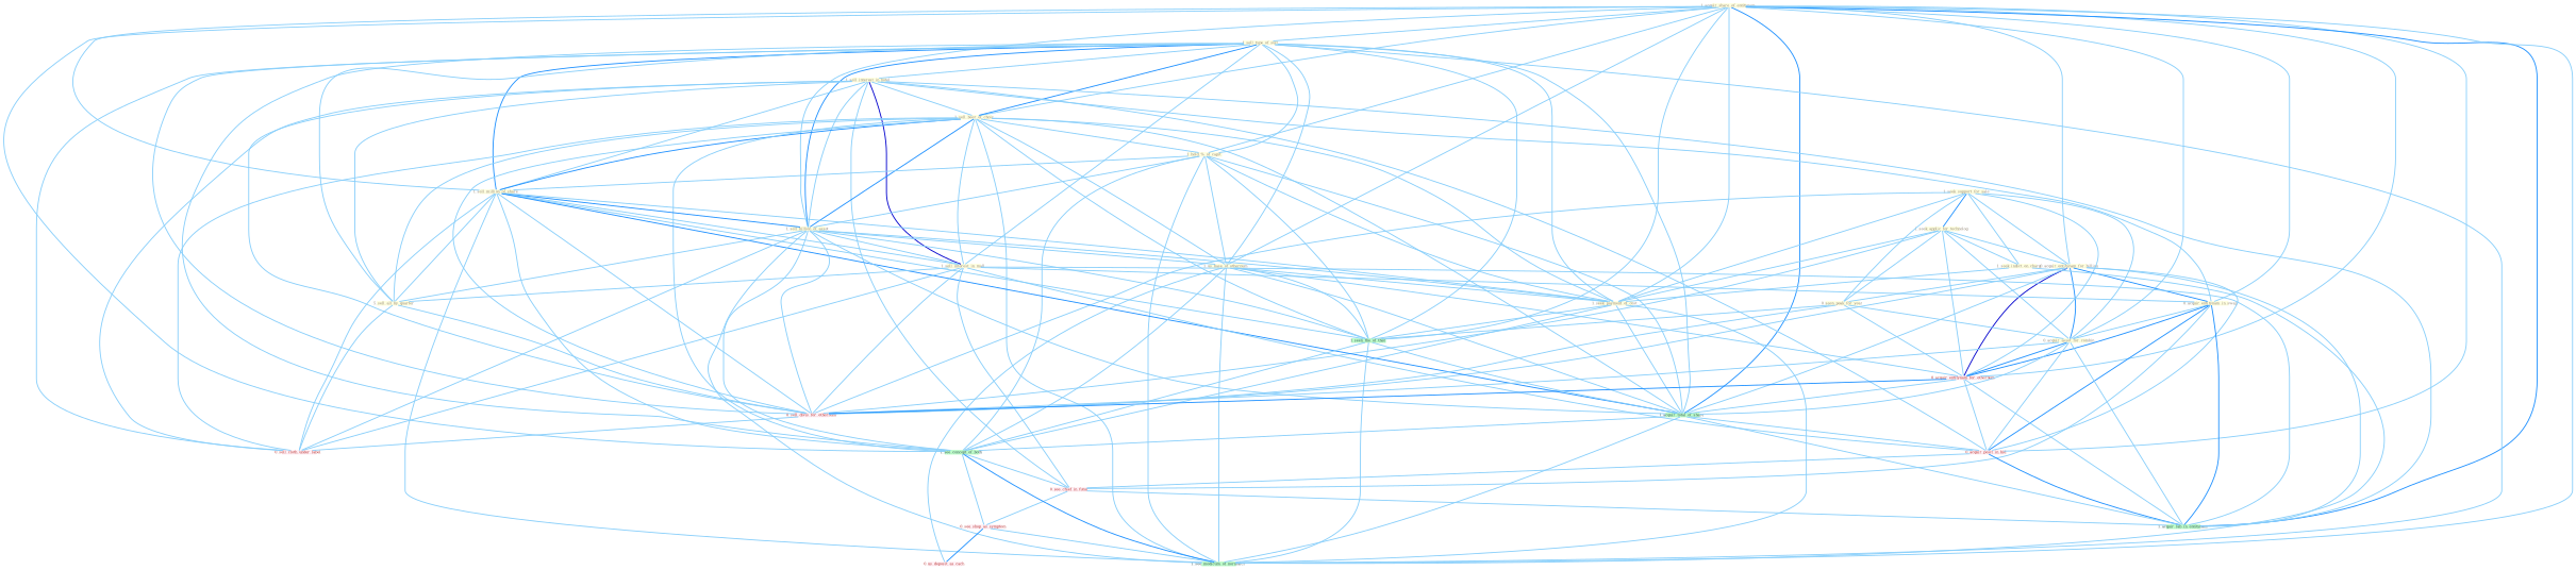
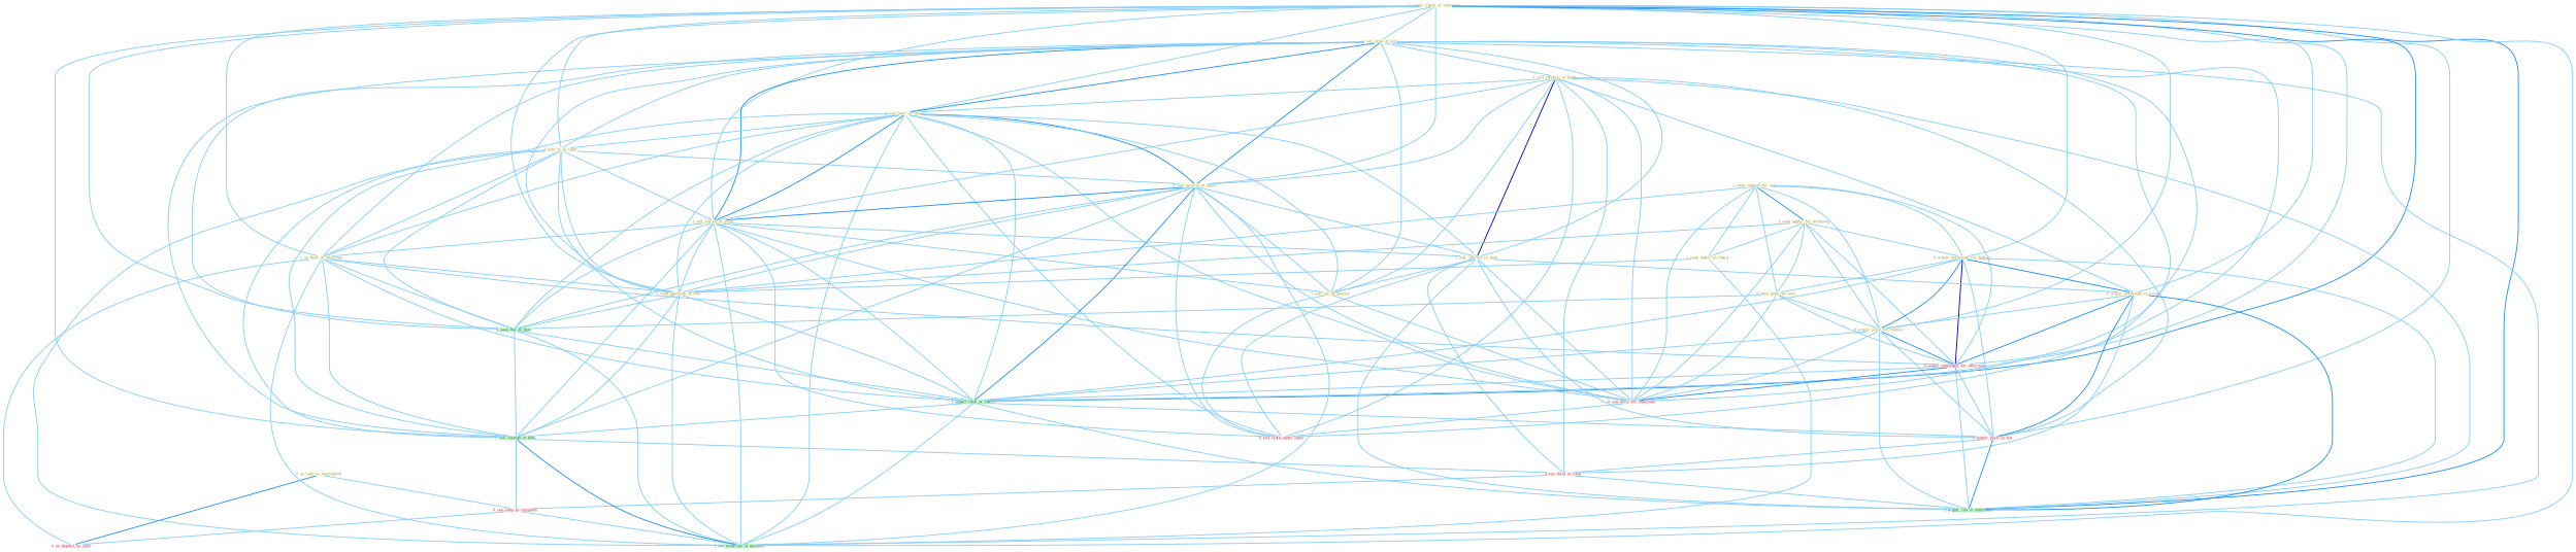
  graph {
    node [color="#ffffe0" fixedsize=true fontcolor="#8b7d6b" fontsize=4 shape=polygon style=filled]
    edge [color="#87cefa" w=1]
    "1_acquir_share_of_entitynam " [height=.06 width=.5]
    "1_sell_type_of_suit " [height=.06 width=.5]
    "1_sell_interest_in_hotel " [height=.06 width=.5]
    "1_sell_beer_of_choic " [height=.06 width=.5]
    "1_seek_support_for_sale " [height=.06 width=.5]
    "1_hold_%_of_capit " [height=.06 width=.5]
    "1_seek_applic_for_technolog " [height=.06 width=.5]
    "0_acquir_entitynam_for_billion " [height=.06 width=.5]
    "1_sell_million_of_share " [height=.06 width=.5]
    "1_sell_billion_of_asset " [height=.06 width=.5]
    "1_sell_interest_in_mall " [height=.06 width=.5]
    "1_seek_indict_on_charg " [height=.06 width=.5]
+   "0_us_rate_as_instrument " [height=.06 width=.5]
    "0_seen_peak_for_year " [height=.06 width=.5]
    "1_us_base_of_othernum " [height=.06 width=.5]
    "0_acquir_entitynam_in_swap " [height=.06 width=.5]
    n17 [height=.06 label="5_sell_all_by_quarter" width=.5]
    "0_acquir_asset_for_combin " [height=.06 width=.5]
    "1_seek_payment_of_cost " [height=.06 width=.5]
    "0_acquir_entitynam_for_othernum " [color="#fff0f5" fontcolor="#b22222" height=.06 width=.5]
    "0_sell_divis_for_othernum " [color="#fff0f5" fontcolor="#b22222" height=.06 width=.5]
    "0_sell_cloth_under_label " [color="#fff0f5" fontcolor="#b22222" height=.06 width=.5]
    "0_acquir_posit_in_bid " [color="#fff0f5" fontcolor="#b22222" height=.06 width=.5]
    "0_see_chief_in_futur " [color="#fff0f5" fontcolor="#b22222" height=.06 width=.5]
    "0_see_shop_as_symptom " [color="#fff0f5" fontcolor="#b22222" height=.06 width=.5]
    "0_us_deposit_as_cach " [color="#fff0f5" fontcolor="#b22222" height=.06 width=.5]
    "1_seen_the_of_that " [color="#BDFCC9" fontcolor="#2f4f4f" height=.06 width=.5]
    "1_acquir_total_of_share " [color="#BDFCC9" fontcolor="#2f4f4f" height=.06 width=.5]
    "1_see_concept_of_both " [color="#BDFCC9" fontcolor="#2f4f4f" height=.06 width=.5]
    "1_acquir_lab_in_entitynam " [color="#BDFCC9" fontcolor="#2f4f4f" height=.06 width=.5]
    "1_see_modicum_of_normalci " [color="#BDFCC9" fontcolor="#2f4f4f" height=.06 width=.5]
    subgraph sub_1 {
      "1_acquir_share_of_entitynam "
      "1_sell_type_of_suit "
      "1_sell_interest_in_hotel "
      "1_sell_beer_of_choic "
      "1_seek_support_for_sale "
      "1_hold_%_of_capit "
      "1_seek_applic_for_technolog "
      "0_acquir_entitynam_for_billion "
      "1_sell_million_of_share "
      "1_sell_billion_of_asset "
      "1_sell_interest_in_mall "
      "1_seek_indict_on_charg "
+     "0_us_rate_as_instrument "
      "0_seen_peak_for_year "
      "1_us_base_of_othernum "
      "0_acquir_entitynam_in_swap "
      n17
      "0_acquir_asset_for_combin "
      "1_seek_payment_of_cost "
    }
    subgraph sub_2 {
      "0_acquir_entitynam_for_othernum "
      "0_sell_divis_for_othernum "
      "0_sell_cloth_under_label "
      "0_acquir_posit_in_bid "
      "0_see_chief_in_futur "
      "0_see_shop_as_symptom "
      "0_us_deposit_as_cach "
    }
    "1_acquir_share_of_entitynam " -- "1_sell_type_of_suit "
    "1_acquir_share_of_entitynam " -- "1_sell_beer_of_choic "
    "1_acquir_share_of_entitynam " -- "1_hold_%_of_capit "
    "1_acquir_share_of_entitynam " -- "0_acquir_entitynam_for_billion "
    "1_acquir_share_of_entitynam " -- "1_sell_million_of_share "
    "1_acquir_share_of_entitynam " -- "1_sell_billion_of_asset "
    "1_acquir_share_of_entitynam " -- "1_us_base_of_othernum "
    "1_acquir_share_of_entitynam " -- "0_acquir_entitynam_in_swap "
    "1_acquir_share_of_entitynam " -- "0_acquir_asset_for_combin "
    "1_acquir_share_of_entitynam " -- "1_seek_payment_of_cost "
    "1_acquir_share_of_entitynam " -- "0_acquir_entitynam_for_othernum "
    "1_acquir_share_of_entitynam " -- "0_acquir_posit_in_bid "
    "1_acquir_share_of_entitynam " -- "1_seen_the_of_that "
    "1_acquir_share_of_entitynam " -- "1_acquir_total_of_share " [color="#1e90ff" w=2]
    "1_acquir_share_of_entitynam " -- "1_see_concept_of_both "
    "1_acquir_share_of_entitynam " -- "1_acquir_lab_in_entitynam " [color="#1e90ff" w=2]
    "1_acquir_share_of_entitynam " -- "1_see_modicum_of_normalci "
    "1_sell_type_of_suit " -- "1_sell_interest_in_hotel "
    "1_sell_type_of_suit " -- "1_sell_beer_of_choic " [color="#1e90ff" w=2]
    "1_sell_type_of_suit " -- "1_hold_%_of_capit "
    "1_sell_type_of_suit " -- "1_sell_million_of_share " [color="#1e90ff" w=2]
    "1_sell_type_of_suit " -- "1_sell_billion_of_asset " [color="#1e90ff" w=2]
    "1_sell_type_of_suit " -- "1_sell_interest_in_mall "
    "1_sell_type_of_suit " -- "1_us_base_of_othernum "
    "1_sell_type_of_suit " -- n17
    "1_sell_type_of_suit " -- "1_seek_payment_of_cost "
    "1_sell_type_of_suit " -- "0_sell_divis_for_othernum "
    "1_sell_type_of_suit " -- "0_sell_cloth_under_label "
    "1_sell_type_of_suit " -- "1_seen_the_of_that "
    "1_sell_type_of_suit " -- "1_acquir_total_of_share "
    "1_sell_type_of_suit " -- "1_see_concept_of_both "
    "1_sell_type_of_suit " -- "1_see_modicum_of_normalci "
    "1_sell_interest_in_hotel " -- "1_sell_beer_of_choic "
    "1_sell_interest_in_hotel " -- "1_sell_million_of_share "
    "1_sell_interest_in_hotel " -- "1_sell_billion_of_asset "
    "1_sell_interest_in_hotel " -- "1_sell_interest_in_mall " [color="#0000cd" w=3]
    "1_sell_interest_in_hotel " -- "0_acquir_entitynam_in_swap "
    "1_sell_interest_in_hotel " -- n17
    "1_sell_interest_in_hotel " -- "0_sell_divis_for_othernum "
    "1_sell_interest_in_hotel " -- "0_sell_cloth_under_label "
    "1_sell_interest_in_hotel " -- "0_acquir_posit_in_bid "
    "1_sell_interest_in_hotel " -- "0_see_chief_in_futur "
    "1_sell_interest_in_hotel " -- "1_acquir_lab_in_entitynam "
    "1_sell_beer_of_choic " -- "1_hold_%_of_capit "
    "1_sell_beer_of_choic " -- "1_sell_million_of_share " [color="#1e90ff" w=2]
    "1_sell_beer_of_choic " -- "1_sell_billion_of_asset " [color="#1e90ff" w=2]
    "1_sell_beer_of_choic " -- "1_sell_interest_in_mall "
    "1_sell_beer_of_choic " -- "1_us_base_of_othernum "
    "1_sell_beer_of_choic " -- n17
    "1_sell_beer_of_choic " -- "1_seek_payment_of_cost "
    "1_sell_beer_of_choic " -- "0_sell_divis_for_othernum "
    "1_sell_beer_of_choic " -- "0_sell_cloth_under_label "
    "1_sell_beer_of_choic " -- "1_seen_the_of_that "
    "1_sell_beer_of_choic " -- "1_acquir_total_of_share "
    "1_sell_beer_of_choic " -- "1_see_concept_of_both "
    "1_sell_beer_of_choic " -- "1_see_modicum_of_normalci "
    "1_seek_support_for_sale " -- "1_seek_applic_for_technolog " [color="#1e90ff" w=2]
    "1_seek_support_for_sale " -- "0_acquir_entitynam_for_billion "
    "1_seek_support_for_sale " -- "1_seek_indict_on_charg "
    "1_seek_support_for_sale " -- "0_seen_peak_for_year "
    "1_seek_support_for_sale " -- "0_acquir_asset_for_combin "
    "1_seek_support_for_sale " -- "1_seek_payment_of_cost "
    "1_seek_support_for_sale " -- "0_acquir_entitynam_for_othernum "
    "1_seek_support_for_sale " -- "0_sell_divis_for_othernum "
    "1_hold_%_of_capit " -- "1_sell_million_of_share "
    "1_hold_%_of_capit " -- "1_sell_billion_of_asset "
    "1_hold_%_of_capit " -- "1_us_base_of_othernum "
    "1_hold_%_of_capit " -- "1_seek_payment_of_cost "
    "1_hold_%_of_capit " -- "1_seen_the_of_that "
    "1_hold_%_of_capit " -- "1_acquir_total_of_share "
    "1_hold_%_of_capit " -- "1_see_concept_of_both "
    "1_hold_%_of_capit " -- "1_see_modicum_of_normalci "
    "1_seek_applic_for_technolog " -- "0_acquir_entitynam_for_billion "
    "1_seek_applic_for_technolog " -- "1_seek_indict_on_charg "
    "1_seek_applic_for_technolog " -- "0_seen_peak_for_year "
    "1_seek_applic_for_technolog " -- "0_acquir_asset_for_combin "
    "1_seek_applic_for_technolog " -- "1_seek_payment_of_cost "
    "1_seek_applic_for_technolog " -- "0_acquir_entitynam_for_othernum "
    "1_seek_applic_for_technolog " -- "0_sell_divis_for_othernum "
    "0_acquir_entitynam_for_billion " -- "0_seen_peak_for_year "
    "0_acquir_entitynam_for_billion " -- "0_acquir_entitynam_in_swap " [color="#1e90ff" w=2]
    "0_acquir_entitynam_for_billion " -- "0_acquir_asset_for_combin " [color="#1e90ff" w=2]
    "0_acquir_entitynam_for_billion " -- "0_acquir_entitynam_for_othernum " [color="#0000cd" w=3]
-   "0_acquir_entitynam_for_billion " -- "0_sell_divis_for_othernum "
    "0_acquir_entitynam_for_billion " -- "0_acquir_posit_in_bid "
    "0_acquir_entitynam_for_billion " -- "1_acquir_total_of_share "
    "0_acquir_entitynam_for_billion " -- "1_acquir_lab_in_entitynam "
    "1_sell_million_of_share " -- "1_sell_billion_of_asset " [color="#1e90ff" w=2]
    "1_sell_million_of_share " -- "1_sell_interest_in_mall "
    "1_sell_million_of_share " -- n17
    "1_sell_million_of_share " -- "1_seek_payment_of_cost "
    "1_sell_million_of_share " -- "0_sell_divis_for_othernum "
    "1_sell_million_of_share " -- "0_sell_cloth_under_label "
    "1_sell_million_of_share " -- "1_seen_the_of_that "
    "1_sell_million_of_share " -- "1_acquir_total_of_share " [color="#1e90ff" w=2]
    "1_sell_million_of_share " -- "1_see_concept_of_both "
    "1_sell_million_of_share " -- "1_see_modicum_of_normalci "
    "1_sell_billion_of_asset " -- "1_sell_interest_in_mall "
    "1_sell_billion_of_asset " -- "1_us_base_of_othernum "
    "1_sell_billion_of_asset " -- n17
    "1_sell_billion_of_asset " -- "1_seek_payment_of_cost "
    "1_sell_billion_of_asset " -- "0_sell_divis_for_othernum "
    "1_sell_billion_of_asset " -- "0_sell_cloth_under_label "
    "1_sell_billion_of_asset " -- "1_seen_the_of_that "
    "1_sell_billion_of_asset " -- "1_acquir_total_of_share "
    "1_sell_billion_of_asset " -- "1_see_concept_of_both "
    "1_sell_billion_of_asset " -- "1_see_modicum_of_normalci "
    "1_sell_interest_in_mall " -- "0_acquir_entitynam_in_swap "
    "1_sell_interest_in_mall " -- n17
    "1_sell_interest_in_mall " -- "0_sell_divis_for_othernum "
    "1_sell_interest_in_mall " -- "0_sell_cloth_under_label "
    "1_sell_interest_in_mall " -- "0_acquir_posit_in_bid "
    "1_sell_interest_in_mall " -- "0_see_chief_in_futur "
    "1_sell_interest_in_mall " -- "1_acquir_lab_in_entitynam "
    "1_seek_indict_on_charg " -- "1_seek_payment_of_cost "
    "1_seek_indict_on_charg " -- "1_see_modicum_of_normalci "
+   "0_us_rate_as_instrument " -- "0_see_shop_as_symptom "
+   "0_us_rate_as_instrument " -- "0_us_deposit_as_cach " [color="#1e90ff" w=2]
    "0_seen_peak_for_year " -- "0_acquir_asset_for_combin "
    "0_seen_peak_for_year " -- "0_acquir_entitynam_for_othernum "
    "0_seen_peak_for_year " -- "0_sell_divis_for_othernum "
    "0_seen_peak_for_year " -- "1_seen_the_of_that "
    "1_us_base_of_othernum " -- "1_seek_payment_of_cost "
    "1_us_base_of_othernum " -- "0_acquir_entitynam_for_othernum "
    "1_us_base_of_othernum " -- "0_us_deposit_as_cach "
    "1_us_base_of_othernum " -- "1_seen_the_of_that "
    "1_us_base_of_othernum " -- "1_acquir_total_of_share "
    "1_us_base_of_othernum " -- "1_see_concept_of_both "
    "1_us_base_of_othernum " -- "1_see_modicum_of_normalci "
    "0_acquir_entitynam_in_swap " -- "0_acquir_asset_for_combin "
    "0_acquir_entitynam_in_swap " -- "0_acquir_entitynam_for_othernum " [color="#1e90ff" w=2]
    "0_acquir_entitynam_in_swap " -- "0_acquir_posit_in_bid " [color="#1e90ff" w=2]
    "0_acquir_entitynam_in_swap " -- "0_see_chief_in_futur "
    "0_acquir_entitynam_in_swap " -- "1_acquir_lab_in_entitynam " [color="#1e90ff" w=2]
    n17 -- "0_sell_divis_for_othernum "
    n17 -- "0_sell_cloth_under_label "
    "0_acquir_asset_for_combin " -- "0_acquir_entitynam_for_othernum " [color="#1e90ff" w=2]
    "0_acquir_asset_for_combin " -- "0_sell_divis_for_othernum "
    "0_acquir_asset_for_combin " -- "0_acquir_posit_in_bid "
    "0_acquir_asset_for_combin " -- "1_acquir_total_of_share "
    "0_acquir_asset_for_combin " -- "1_acquir_lab_in_entitynam "
    "1_seek_payment_of_cost " -- "1_seen_the_of_that "
    "1_seek_payment_of_cost " -- "1_acquir_total_of_share "
    "1_seek_payment_of_cost " -- "1_see_concept_of_both "
    "1_seek_payment_of_cost " -- "1_see_modicum_of_normalci "
    "0_acquir_entitynam_for_othernum " -- "0_sell_divis_for_othernum " [color="#1e90ff" w=2]
    "0_acquir_entitynam_for_othernum " -- "0_acquir_posit_in_bid "
    "0_acquir_entitynam_for_othernum " -- "1_acquir_total_of_share "
    "0_acquir_entitynam_for_othernum " -- "1_acquir_lab_in_entitynam "
    "0_sell_divis_for_othernum " -- "0_sell_cloth_under_label "
    "0_acquir_posit_in_bid " -- "0_see_chief_in_futur "
    "0_acquir_posit_in_bid " -- "1_acquir_lab_in_entitynam " [color="#1e90ff" w=2]
    "0_see_chief_in_futur " -- "0_see_shop_as_symptom "
    "0_see_chief_in_futur " -- "1_acquir_lab_in_entitynam "
-   "0_see_shop_as_symptom " -- "0_us_deposit_as_cach " [color="#1e90ff"]
+   "0_see_shop_as_symptom " -- "0_us_deposit_as_cach "
    "0_see_shop_as_symptom " -- "1_see_modicum_of_normalci "
    "1_seen_the_of_that " -- "1_acquir_total_of_share "
    "1_seen_the_of_that " -- "1_see_concept_of_both "
    "1_seen_the_of_that " -- "1_see_modicum_of_normalci "
    "1_acquir_total_of_share " -- "0_acquir_posit_in_bid "
    "1_acquir_total_of_share " -- "1_see_concept_of_both "
    "1_acquir_total_of_share " -- "1_acquir_lab_in_entitynam "
    "1_acquir_total_of_share " -- "1_see_modicum_of_normalci "
    "1_see_concept_of_both " -- "0_see_chief_in_futur "
    "1_see_concept_of_both " -- "0_see_shop_as_symptom "
    "1_see_concept_of_both " -- "1_see_modicum_of_normalci " [color="#1e90ff" w=2]
  }
